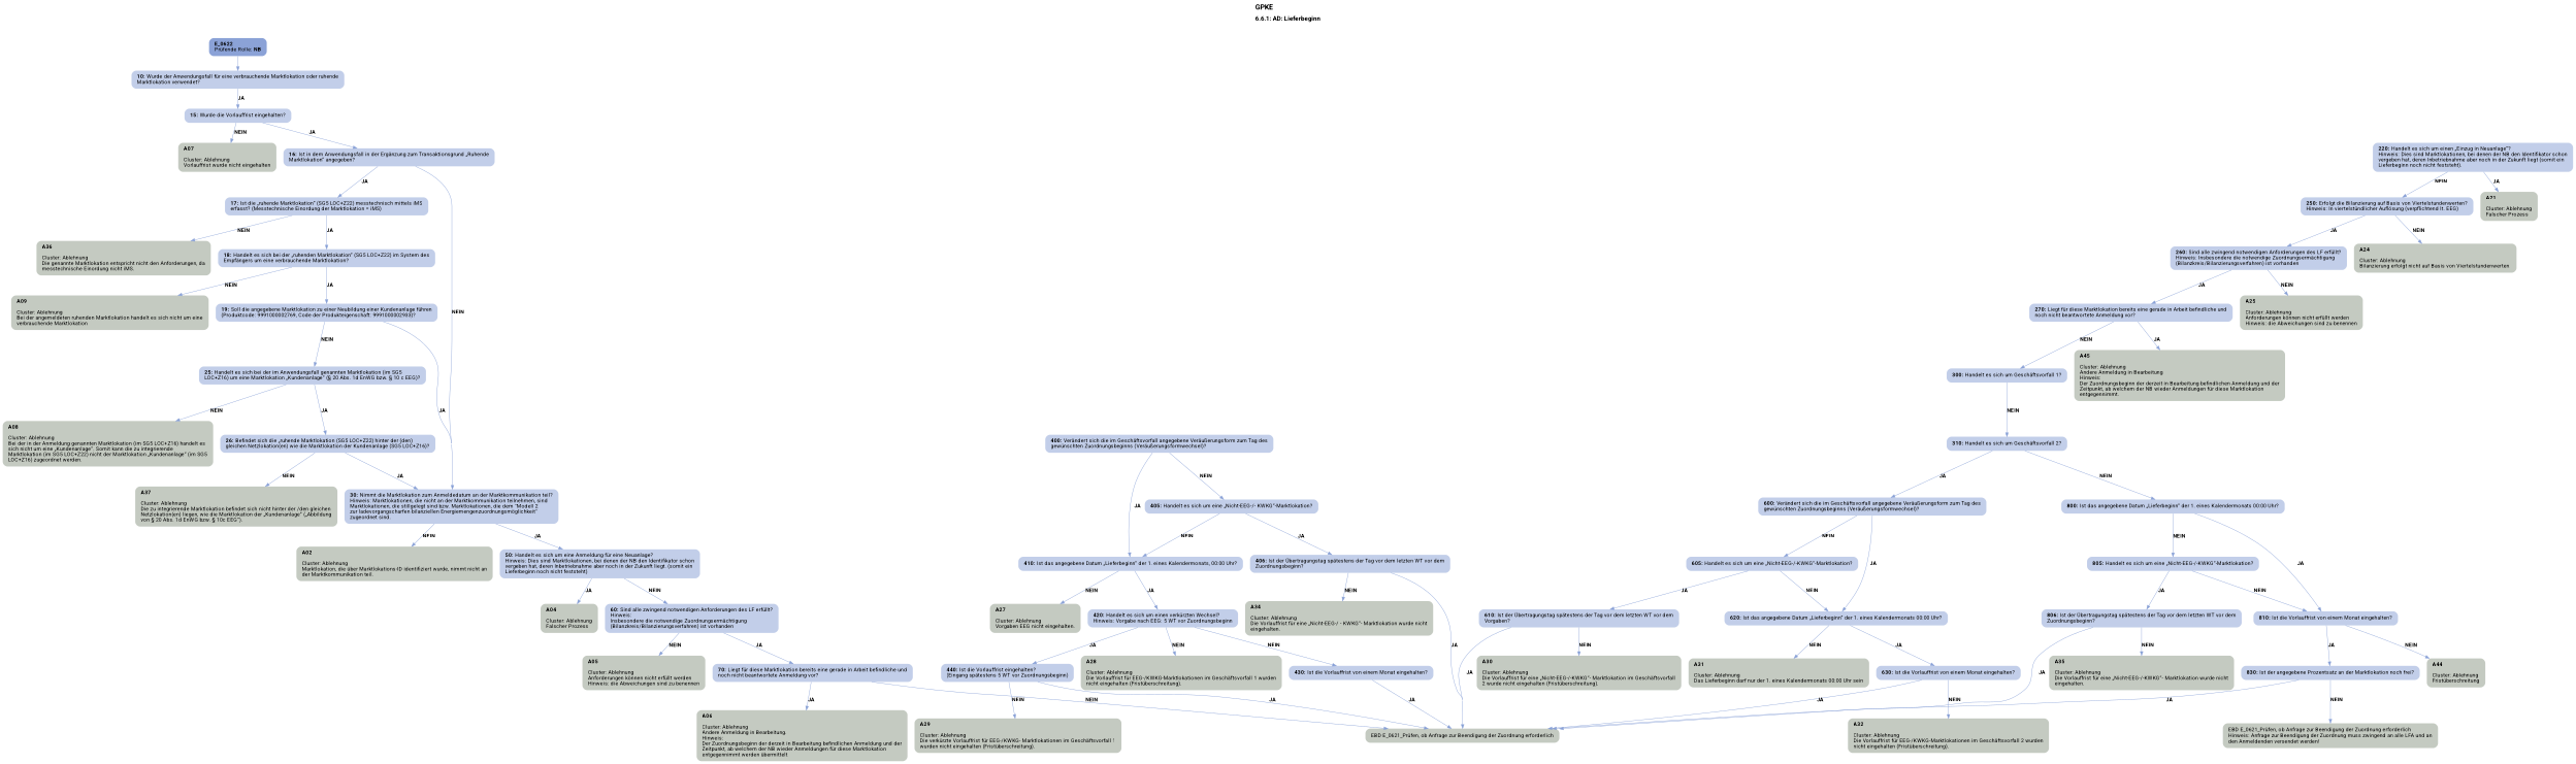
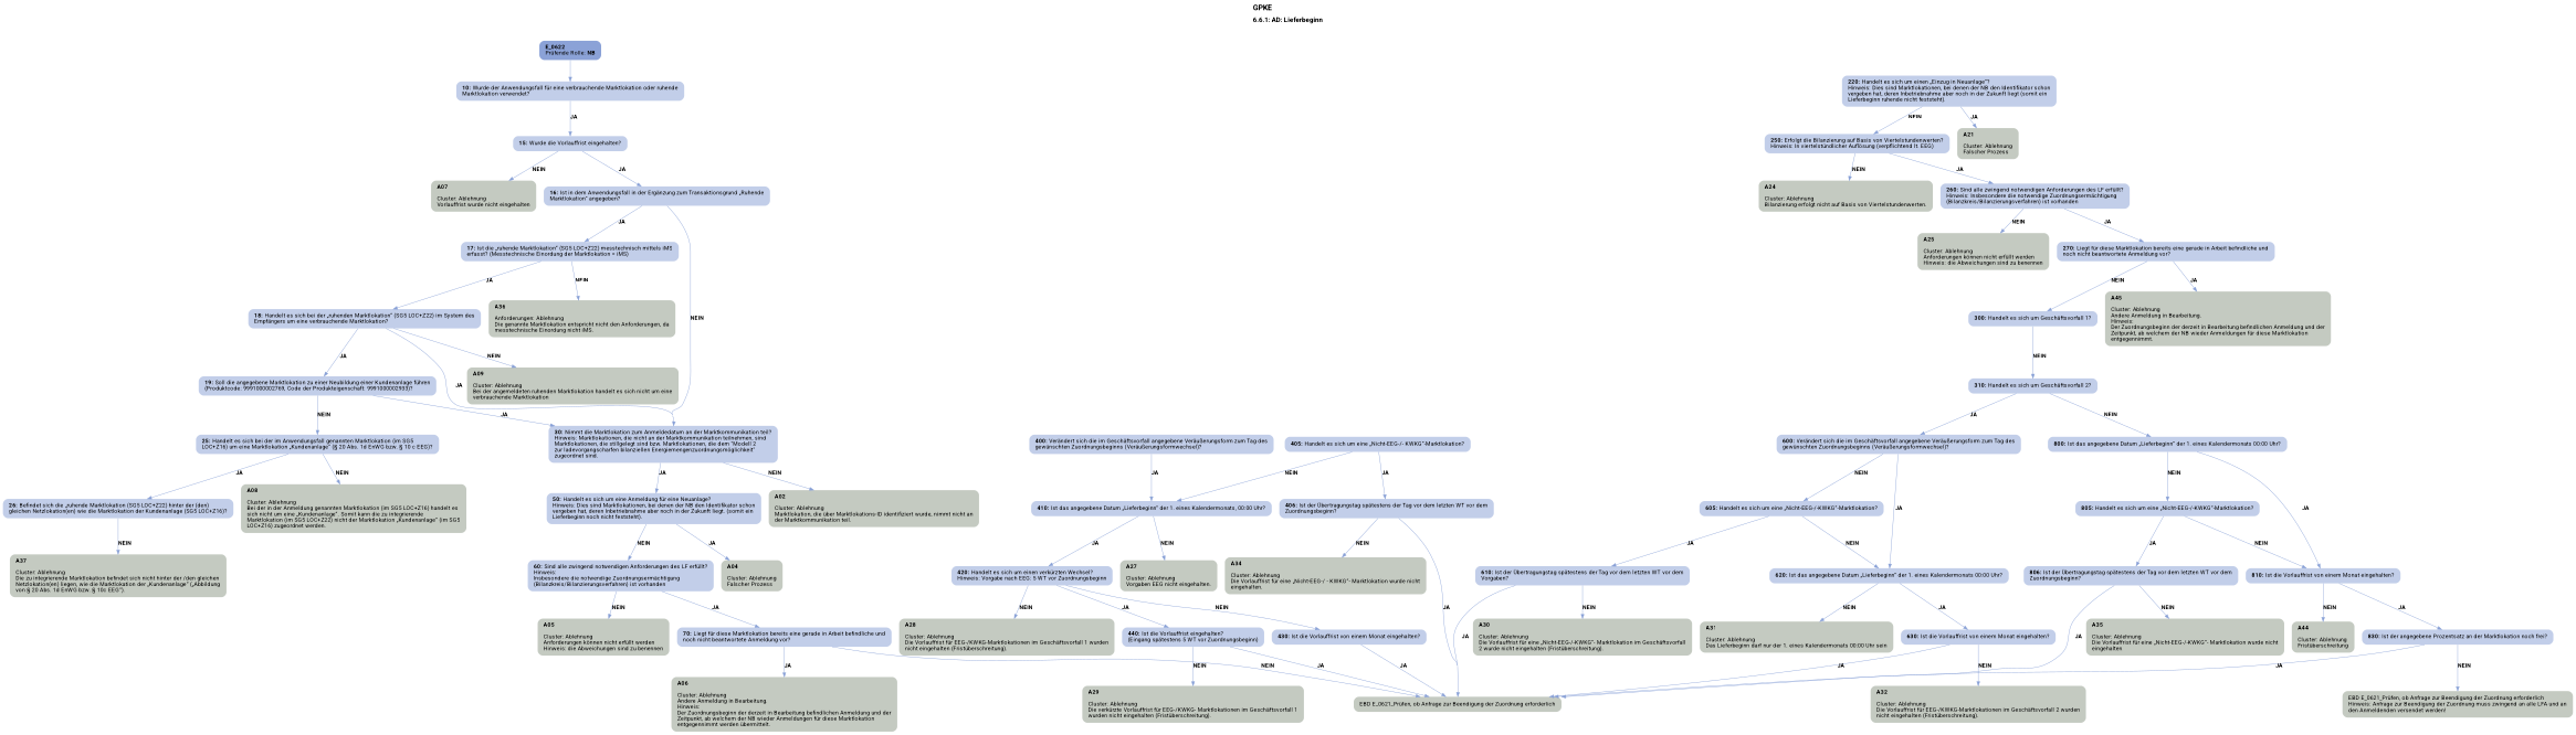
  digraph {
    concentrate=true
    fontname="Roboto, sans-serif"
    fontsize=12
    label=<<B><FONT POINT-SIZE="18">GPKE</FONT></B><BR align="left"/><BR/><B><FONT POINT-SIZE="16">6.6.1: AD: Lieferbeginn</FONT></B><BR align="left"/><BR/><BR/><BR/>>
    labelloc=t
    pack=true
    packmode=array
    rankdir=TB
    node [fillcolor="#c2cee9" fontname="Roboto, sans-serif" margin="0.2,0.12" penwidth=0.0 shape=box style="filled,rounded"]
    edge [color="#88a0d6" fontname="Roboto, sans-serif"]
    n1 [fillcolor="#8ba2d7" label=<<B>E_0622</B><BR align="left"/><FONT>Prüfende Rolle: <B>NB</B></FONT><BR align="center"/>>]
    n2 [label=<<B>10: </B>Wurde der Anwendungsfall für eine verbrauchende Marktlokation oder ruhende<BR align="left"/>Marktlokation verwendet?<BR align="left"/>>]
    n3 [label=<<B>15: </B>Wurde die Vorlauffrist eingehalten?<BR align="left"/>>]
    n4 [fillcolor="#c4cac1" label=<<B>A07</B><BR align="left"/><BR align="left"/><FONT>Cluster: Ablehnung<BR align="left"/>Vorlauffrist wurde nicht eingehalten<BR align="left"/></FONT>>]
    n5 [label=<<B>16: </B>Ist in dem Anwendungsfall in der Ergänzung zum Transaktionsgrund „Ruhende<BR align="left"/>Marktlokation“ angegeben?<BR align="left"/>>]
-   n6 [label=<<B>220: </B>Handelt es sich um einen „Einzug in Neuanlage“?<BR align="left"/>Hinweis: Dies sind Marktlokationen, bei denen der NB den Identifikator schon<BR align="left"/>vergeben hat, deren Inbetriebnahme aber noch in der Zukunft liegt (somit ein<BR align="left"/>Lieferbeginn noch nicht feststeht).<BR align="left"/>>]
+   n6 [label=<<B>220: </B>Handelt es sich um einen „Einzug in Neuanlage“?<BR align="left"/>Hinweis: Dies sind Marktlokationen, bei denen der NB den Identifikator schon<BR align="left"/>vergeben hat, deren Inbetriebnahme aber noch in der Zukunft liegt (somit ein<BR align="left"/>Lieferbeginn ruhende nicht feststeht).<BR align="left"/>>]
    n7 [fillcolor="#c4cac1" label=<<B>A21</B><BR align="left"/><BR align="left"/><FONT>Cluster: Ablehnung<BR align="left"/>Falscher Prozess<BR align="left"/></FONT>>]
    n8 [label=<<B>250: </B>Erfolgt die Bilanzierung auf Basis von Viertelstundenwerten?<BR align="left"/>Hinweis: In viertelstündlicher Auflösung (verpflichtend lt. EEG)<BR align="left"/>>]
    n9 [label=<<B>17: </B>Ist die „ruhende Marktlokation“ (SG5 LOC+Z22) messtechnisch mittels iMS<BR align="left"/>erfasst? (Messtechnische Einordung der Marktlokation = iMS)<BR align="left"/>>]
    n10 [label=<<B>30: </B>Nimmt die Marktlokation zum Anmeldedatum an der Marktkommunikation teil?<BR align="left"/>Hinweis: Marktlokationen, die nicht an der Marktkommunikation teilnehmen, sind<BR align="left"/>Marktlokationen, die stillgelegt sind bzw. Marktlokationen, die dem "Modell 2<BR align="left"/>zur ladevorgangscharfen bilanziellen Energiemengenzuordnungsmöglichkeit"<BR align="left"/>zugeordnet sind.<BR align="left"/>>]
-   n11 [fillcolor="#c4cac1" label=<<B>A36</B><BR align="left"/><BR align="left"/><FONT>Cluster: Ablehnung<BR align="left"/>Die genannte Marktlokation entspricht nicht den Anforderungen, da<BR align="left"/>messtechnische Einordung nicht iMS.<BR align="left"/></FONT>>]
+   n11 [fillcolor="#c4cac1" label=<<B>A36</B><BR align="left"/><BR align="left"/><FONT>Anforderungen: Ablehnung<BR align="left"/>Die genannte Marktlokation entspricht nicht den Anforderungen, da<BR align="left"/>messtechnische Einordung nicht iMS.<BR align="left"/></FONT>>]
    n12 [label=<<B>18: </B>Handelt es sich bei der „ruhenden Marktlokation“ (SG5 LOC+Z22) im System des<BR align="left"/>Empfängers um eine verbrauchende Marktlokation?<BR align="left"/>>]
    n13 [fillcolor="#c4cac1" label=<<B>A02</B><BR align="left"/><BR align="left"/><FONT>Cluster: Ablehnung<BR align="left"/>Marktlokation, die über Marktlokations-ID identifiziert wurde, nimmt nicht an<BR align="left"/>der Marktkommunikation teil.<BR align="left"/></FONT>>]
    n14 [label=<<B>50: </B>Handelt es sich um eine Anmeldung für eine Neuanlage?<BR align="left"/>Hinweis: Dies sind Marktlokationen, bei denen der NB den Identifikator schon<BR align="left"/>vergeben hat, deren Inbetriebnahme aber noch in der Zukunft liegt. (somit ein<BR align="left"/>Lieferbeginn noch nicht feststeht).<BR align="left"/>>]
    n15 [fillcolor="#c4cac1" label=<<B>A09</B><BR align="left"/><BR align="left"/><FONT>Cluster: Ablehnung<BR align="left"/>Bei der angemeldeten ruhenden Marktlokation handelt es sich nicht um eine<BR align="left"/>verbrauchende Marktlokation<BR align="left"/></FONT>>]
    n16 [label=<<B>19: </B>Soll die angegebene Marktlokation zu einer Neubildung einer Kundenanlage führen<BR align="left"/>(Produktcode: 9991000002769, Code der Produkteigenschaft: 9991000002933)?<BR align="left"/>>]
    n17 [label=<<B>25: </B>Handelt es sich bei der im Anwendungsfall genannten Marktlokation (im SG5<BR align="left"/>LOC+Z16) um eine Marktlokation „Kundenanlage“ (§ 20 Abs. 1d EnWG bzw. § 10 c EEG)?<BR align="left"/>>]
    n18 [fillcolor="#c4cac1" label=<<B>A08</B><BR align="left"/><BR align="left"/><FONT>Cluster: Ablehnung<BR align="left"/>Bei der in der Anmeldung genannten Marktlokation (im SG5 LOC+Z16) handelt es<BR align="left"/>sich nicht um eine „Kundenanlage“. Somit kann die zu integrierende<BR align="left"/>Marktlokation (im SG5 LOC+Z22) nicht der Marktlokation „Kundenanlage“ (im SG5<BR align="left"/>LOC+Z16) zugeordnet werden.<BR align="left"/></FONT>>]
    n19 [label=<<B>26: </B>Befindet sich die „ruhende Marktlokation (SG5 LOC+Z22) hinter der (den)<BR align="left"/>gleichen Netzlokation(en) wie die Marktlokation der Kundenanlage (SG5 LOC+Z16)?<BR align="left"/>>]
    n20 [fillcolor="#c4cac1" label=<<B>A37</B><BR align="left"/><BR align="left"/><FONT>Cluster: Ablehnung<BR align="left"/>Die zu integrierende Marktlokation befindet sich nicht hinter der /den gleichen<BR align="left"/>Netzlokation(en) liegen, wie die Marktlokation der „Kundenanlage“ („Abbildung<BR align="left"/>von § 20 Abs. 1d EnWG bzw. § 10c EEG“).<BR align="left"/></FONT>>]
    n21 [fillcolor="#c4cac1" label=<<B>A04</B><BR align="left"/><BR align="left"/><FONT>Cluster: Ablehnung<BR align="left"/>Falscher Prozess<BR align="left"/></FONT>>]
    n22 [label=<<B>60: </B>Sind alle zwingend notwendigen Anforderungen des LF erfüllt?<BR align="left"/>Hinweis:<BR align="left"/>Insbesondere die notwendige Zuordnungsermächtigung<BR align="left"/>(Bilanzkreis/Bilanzierungsverfahren) ist vorhanden<BR align="left"/>>]
    n23 [fillcolor="#c4cac1" label=<<B>A05</B><BR align="left"/><BR align="left"/><FONT>Cluster: Ablehnung<BR align="left"/>Anforderungen können nicht erfüllt werden<BR align="left"/>Hinweis: die Abweichungen sind zu benennen<BR align="left"/></FONT>>]
    n24 [label=<<B>70: </B>Liegt für diese Marktlokation bereits eine gerade in Arbeit befindliche und<BR align="left"/>noch nicht beantwortete Anmeldung vor?<BR align="left"/>>]
    n25 [fillcolor="#c4cac1" label=<<B>A06</B><BR align="left"/><BR align="left"/><FONT>Cluster: Ablehnung<BR align="left"/>Andere Anmeldung in Bearbeitung.<BR align="left"/>Hinweis:<BR align="left"/>Der Zuordnungsbeginn der derzeit in Bearbeitung befindlichen Anmeldung und der<BR align="left"/>Zeitpunkt, ab welchem der NB wieder Anmeldungen für diese Marktlokation<BR align="left"/>entgegennimmt werden übermittelt.<BR align="left"/></FONT>>]
    n26 [fillcolor="#c4cac1" label=<<FONT>EBD E_0621_Prüfen, ob Anfrage zur Beendigung der Zuordnung erforderlich<BR align="left"/></FONT>>]
    n27 [fillcolor="#c4cac1" label=<<B>A24</B><BR align="left"/><BR align="left"/><FONT>Cluster: Ablehnung<BR align="left"/>Bilanzierung erfolgt nicht auf Basis von Viertelstundenwerten.<BR align="left"/></FONT>>]
    n28 [label=<<B>260: </B>Sind alle zwingend notwendigen Anforderungen des LF erfüllt?<BR align="left"/>Hinweis: Insbesondere die notwendige Zuordnungsermächtigung<BR align="left"/>(Bilanzkreis/Bilanzierungsverfahren) ist vorhanden<BR align="left"/>>]
    n29 [fillcolor="#c4cac1" label=<<B>A25</B><BR align="left"/><BR align="left"/><FONT>Cluster: Ablehnung<BR align="left"/>Anforderungen können nicht erfüllt werden<BR align="left"/>Hinweis: die Abweichungen sind zu benennen<BR align="left"/></FONT>>]
    n30 [label=<<B>270: </B>Liegt für diese Marktlokation bereits eine gerade in Arbeit befindliche und<BR align="left"/>noch nicht beantwortete Anmeldung vor?<BR align="left"/>>]
    n31 [fillcolor="#c4cac1" label=<<B>A45</B><BR align="left"/><BR align="left"/><FONT>Cluster: Ablehnung<BR align="left"/>Andere Anmeldung in Bearbeitung.<BR align="left"/>Hinweis:<BR align="left"/>Der Zuordnungsbeginn der derzeit in Bearbeitung befindlichen Anmeldung und der<BR align="left"/>Zeitpunkt, ab welchem der NB wieder Anmeldungen für diese Marktlokation<BR align="left"/>entgegennimmt.<BR align="left"/></FONT>>]
    n32 [label=<<B>300: </B>Handelt es sich um Geschäftsvorfall 1?<BR align="left"/>>]
    n33 [label=<<B>310: </B>Handelt es sich um Geschäftsvorfall 2?<BR align="left"/>>]
    n34 [label=<<B>600: </B>Verändert sich die im Geschäftsvorfall angegebene Veräußerungsform zum Tag des<BR align="left"/>gewünschten Zuordnungsbeginns (Veräußerungsformwechsel)?<BR align="left"/>>]
    n35 [label=<<B>800: </B>Ist das angegebene Datum „Lieferbeginn“ der 1. eines Kalendermonats 00:00 Uhr?<BR align="left"/>>]
    n36 [label=<<B>400: </B>Verändert sich die im Geschäftsvorfall angegebene Veräußerungsform zum Tag des<BR align="left"/>gewünschten Zuordnungsbeginns (Veräußerungsformwechsel)?<BR align="left"/>>]
    n37 [label=<<B>405: </B>Handelt es sich um eine „Nicht-EEG-/- KWKG“-Marktlokation?<BR align="left"/>>]
    n38 [label=<<B>410: </B>Ist das angegebene Datum „Lieferbeginn“ der 1. eines Kalendermonats, 00:00 Uhr?<BR align="left"/>>]
    n39 [label=<<B>605: </B>Handelt es sich um eine „Nicht-EEG-/-KWKG“-Marktlokation?<BR align="left"/>>]
    n40 [label=<<B>620: </B>Ist das angegebene Datum „Lieferbeginn“ der 1. eines Kalendermonats 00:00 Uhr?<BR align="left"/>>]
    n41 [label=<<B>805: </B>Handelt es sich um eine „Nicht-EEG-/-KWKG“-Marktlokation?<BR align="left"/>>]
    n42 [label=<<B>810: </B>Ist die Vorlauffrist von einem Monat eingehalten?<BR align="left"/>>]
    n43 [label=<<B>406: </B>Ist der Übertragungstag spätestens der Tag vor dem letzten WT vor dem<BR align="left"/>Zuordnungsbeginn?<BR align="left"/>>]
    n44 [fillcolor="#c4cac1" label=<<B>A27</B><BR align="left"/><BR align="left"/><FONT>Cluster: Ablehnung<BR align="left"/>Vorgaben EEG nicht eingehalten.<BR align="left"/></FONT>>]
    n45 [label=<<B>420: </B>Handelt es sich um einen verkürzten Wechsel?<BR align="left"/>Hinweis: Vorgabe nach EEG: 5 WT vor Zuordnungsbeginn<BR align="left"/>>]
    n46 [fillcolor="#c4cac1" label=<<B>A34</B><BR align="left"/><BR align="left"/><FONT>Cluster: Ablehnung<BR align="left"/>Die Vorlauffrist für eine „Nicht-EEG-/ - KWKG“- Marktlokation wurde nicht<BR align="left"/>eingehalten.<BR align="left"/></FONT>>]
    n47 [label=<<B>430: </B>Ist die Vorlauffrist von einem Monat eingehalten?<BR align="left"/>>]
    n48 [label=<<B>440: </B>Ist die Vorlauffrist eingehalten?<BR align="left"/>(Eingang spätestens 5 WT vor Zuordnungsbeginn)<BR align="left"/>>]
    n49 [fillcolor="#c4cac1" label=<<B>A28</B><BR align="left"/><BR align="left"/><FONT>Cluster: Ablehnung<BR align="left"/>Die Vorlauffrist für EEG-/KWKG-Marktlokationen im Geschäftsvorfall 1 wurden<BR align="left"/>nicht eingehalten (Fristüberschreitung).<BR align="left"/></FONT>>]
    n50 [fillcolor="#c4cac1" label=<<B>A29</B><BR align="left"/><BR align="left"/><FONT>Cluster: Ablehnung<BR align="left"/>Die verkürzte Vorlauffrist für EEG-/KWKG- Marktlokationen im Geschäftsvorfall 1<BR align="left"/>wurden nicht eingehalten (Fristüberschreitung).<BR align="left"/></FONT>>]
    n51 [label=<<B>610: </B>Ist der Übertragungstag spätestens der Tag vor dem letzten WT vor dem<BR align="left"/>Vorgaben?<BR align="left"/>>]
    n52 [fillcolor="#c4cac1" label=<<B>A31</B><BR align="left"/><BR align="left"/><FONT>Cluster: Ablehnung<BR align="left"/>Das Lieferbeginn darf nur der 1. eines Kalendermonats 00:00 Uhr sein<BR align="left"/></FONT>>]
    n53 [label=<<B>630: </B>Ist die Vorlauffrist von einem Monat eingehalten?<BR align="left"/>>]
    n54 [fillcolor="#c4cac1" label=<<B>A30</B><BR align="left"/><BR align="left"/><FONT>Cluster: Ablehnung<BR align="left"/>Die Vorlauffrist für eine „Nicht-EEG-/-KWKG“- Marktlokation im Geschäftsvorfall<BR align="left"/>2 wurde nicht eingehalten (Fristüberschreitung).<BR align="left"/></FONT>>]
    n55 [fillcolor="#c4cac1" label=<<B>A32</B><BR align="left"/><BR align="left"/><FONT>Cluster: Ablehnung<BR align="left"/>Die Vorlauffrist für EEG-/KWKG-Marktlokationen im Geschäftsvorfall 2 wurden<BR align="left"/>nicht eingehalten (Fristüberschreitung).<BR align="left"/></FONT>>]
    n56 [label=<<B>806: </B>Ist der Übertragungstag spätestens der Tag vor dem letzten WT vor dem<BR align="left"/>Zuordnungsbeginn?<BR align="left"/>>]
    n57 [fillcolor="#c4cac1" label=<<B>A44</B><BR align="left"/><BR align="left"/><FONT>Cluster: Ablehnung<BR align="left"/>Fristüberschreitung<BR align="left"/></FONT>>]
    n58 [label=<<B>830: </B>Ist der angegebene Prozentsatz an der Marktlokation noch frei?<BR align="left"/>>]
    n59 [fillcolor="#c4cac1" label=<<B>A35</B><BR align="left"/><BR align="left"/><FONT>Cluster: Ablehnung<BR align="left"/>Die Vorlauffrist für eine „Nicht-EEG-/-KWKG“- Marktlokation wurde nicht<BR align="left"/>eingehalten.<BR align="left"/></FONT>>]
    n60 [fillcolor="#c4cac1" label=<<FONT>EBD E_0621_Prüfen, ob Anfrage zur Beendigung der Zuordnung erforderlich<BR align="left"/>Hinweis: Anfrage zur Beendigung der Zuordnung muss zwingend an alle LFA und an<BR align="left"/>den Anmeldenden versendet werden!<BR align="left"/></FONT>>]
    n1 -> n2 [fontname=""]
    n2 -> n3 [label=<<B>JA</B>>]
    n3 -> n4 [label=<<B>NEIN</B>>]
    n3 -> n5 [label=<<B>JA</B>>]
    n5 -> n9 [label=<<B>JA</B>>]
    n5 -> n10 [label=<<B>NEIN</B>>]
    n6 -> n7 [label=<<B>JA</B>>]
    n6 -> n8 [label=<<B>NEIN</B>>]
    n8 -> n27 [label=<<B>NEIN</B>>]
    n8 -> n28 [label=<<B>JA</B>>]
    n9 -> n11 [label=<<B>NEIN</B>>]
    n9 -> n12 [label=<<B>JA</B>>]
    n10 -> n13 [label=<<B>NEIN</B>>]
    n10 -> n14 [label=<<B>JA</B>>]
    n12 -> n15 [label=<<B>NEIN</B>>]
    n12 -> n16 [label=<<B>JA</B>>]
    n14 -> n21 [label=<<B>JA</B>>]
    n14 -> n22 [label=<<B>NEIN</B>>]
    n16 -> n10 [label=<<B>JA</B>>]
    n16 -> n17 [label=<<B>NEIN</B>>]
    n17 -> n18 [label=<<B>NEIN</B>>]
    n17 -> n19 [label=<<B>JA</B>>]
-   n19 -> n10 [label=<<B>JA</B>>]
+   n12 -> n10 [label=<<B>JA</B>>]
    n19 -> n20 [label=<<B>NEIN</B>>]
    n22 -> n23 [label=<<B>NEIN</B>>]
    n22 -> n24 [label=<<B>JA</B>>]
    n24 -> n25 [label=<<B>JA</B>>]
    n24 -> n26 [label=<<B>NEIN</B>>]
    n28 -> n29 [label=<<B>NEIN</B>>]
    n28 -> n30 [label=<<B>JA</B>>]
    n30 -> n31 [label=<<B>JA</B>>]
    n30 -> n32 [label=<<B>NEIN</B>>]
    n32 -> n33 [label=<<B>NEIN</B>>]
    n33 -> n34 [label=<<B>JA</B>>]
    n33 -> n35 [label=<<B>NEIN</B>>]
    n34 -> n39 [label=<<B>NEIN</B>>]
    n34 -> n40 [label=<<B>JA</B>>]
    n35 -> n41 [label=<<B>NEIN</B>>]
    n35 -> n42 [label=<<B>JA</B>>]
-   n36 -> n37 [label=<<B>NEIN</B>>]
    n36 -> n38 [label=<<B>JA</B>>]
    n37 -> n38 [label=<<B>NEIN</B>>]
    n37 -> n43 [label=<<B>JA</B>>]
    n38 -> n44 [label=<<B>NEIN</B>>]
    n38 -> n45 [label=<<B>JA</B>>]
    n39 -> n40 [label=<<B>NEIN</B>>]
    n39 -> n51 [label=<<B>JA</B>>]
    n40 -> n52 [label=<<B>NEIN</B>>]
    n40 -> n53 [label=<<B>JA</B>>]
    n41 -> n42 [label=<<B>NEIN</B>>]
    n41 -> n56 [label=<<B>JA</B>>]
    n42 -> n57 [label=<<B>NEIN</B>>]
    n42 -> n58 [label=<<B>JA</B>>]
    n43 -> n26 [label=<<B>JA</B>>]
    n43 -> n46 [label=<<B>NEIN</B>>]
    n45 -> n47 [label=<<B>NEIN</B>>]
    n45 -> n48 [label=<<B>JA</B>>]
    n45 -> n49 [label=<<B>NEIN</B>>]
    n47 -> n26 [label=<<B>JA</B>>]
    n48 -> n26 [label=<<B>JA</B>>]
    n48 -> n50 [label=<<B>NEIN</B>>]
    n51 -> n26 [label=<<B>JA</B>>]
    n51 -> n54 [label=<<B>NEIN</B>>]
    n53 -> n26 [label=<<B>JA</B>>]
    n53 -> n55 [label=<<B>NEIN</B>>]
    n56 -> n26 [label=<<B>JA</B>>]
    n56 -> n59 [label=<<B>NEIN</B>>]
    n58 -> n26 [label=<<B>JA</B>>]
    n58 -> n60 [label=<<B>NEIN</B>>]
  }
